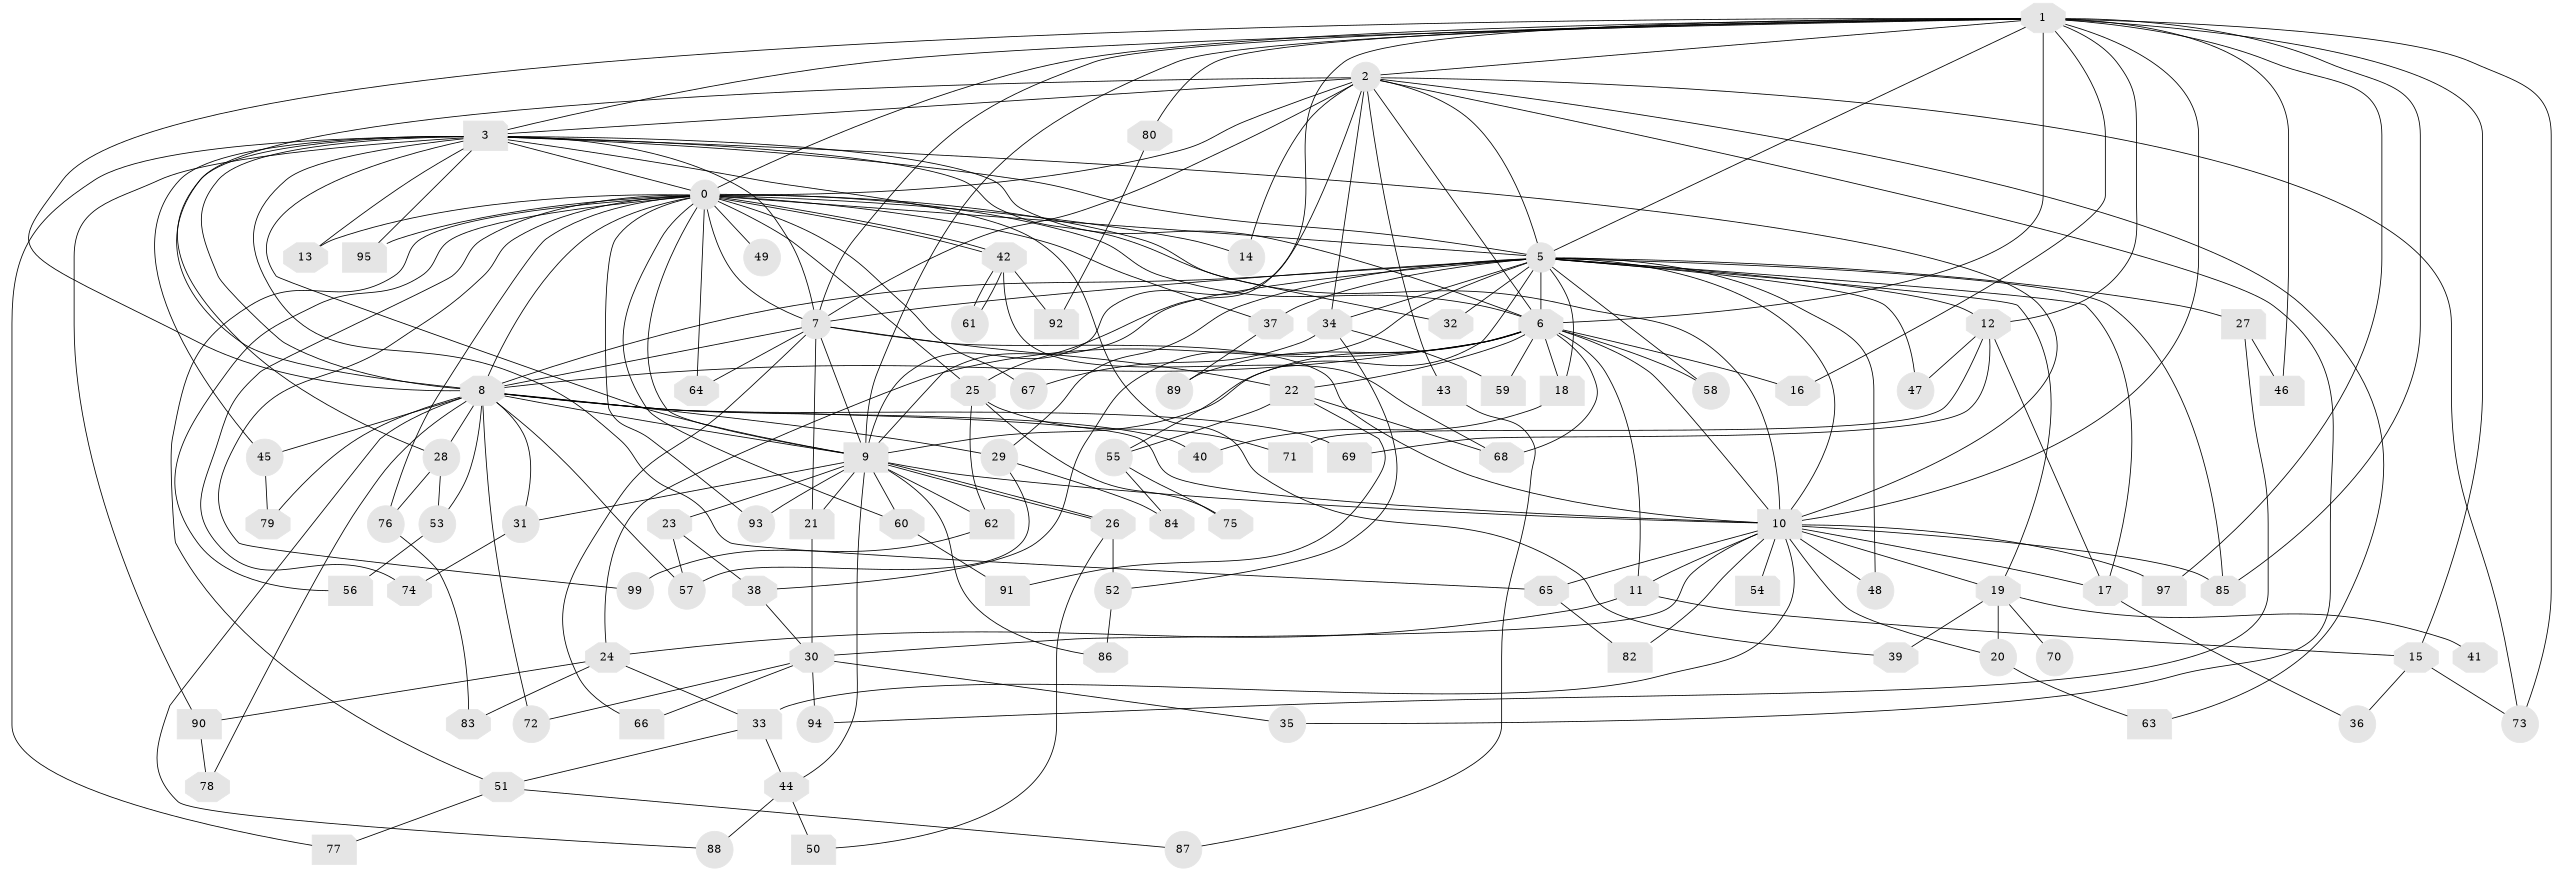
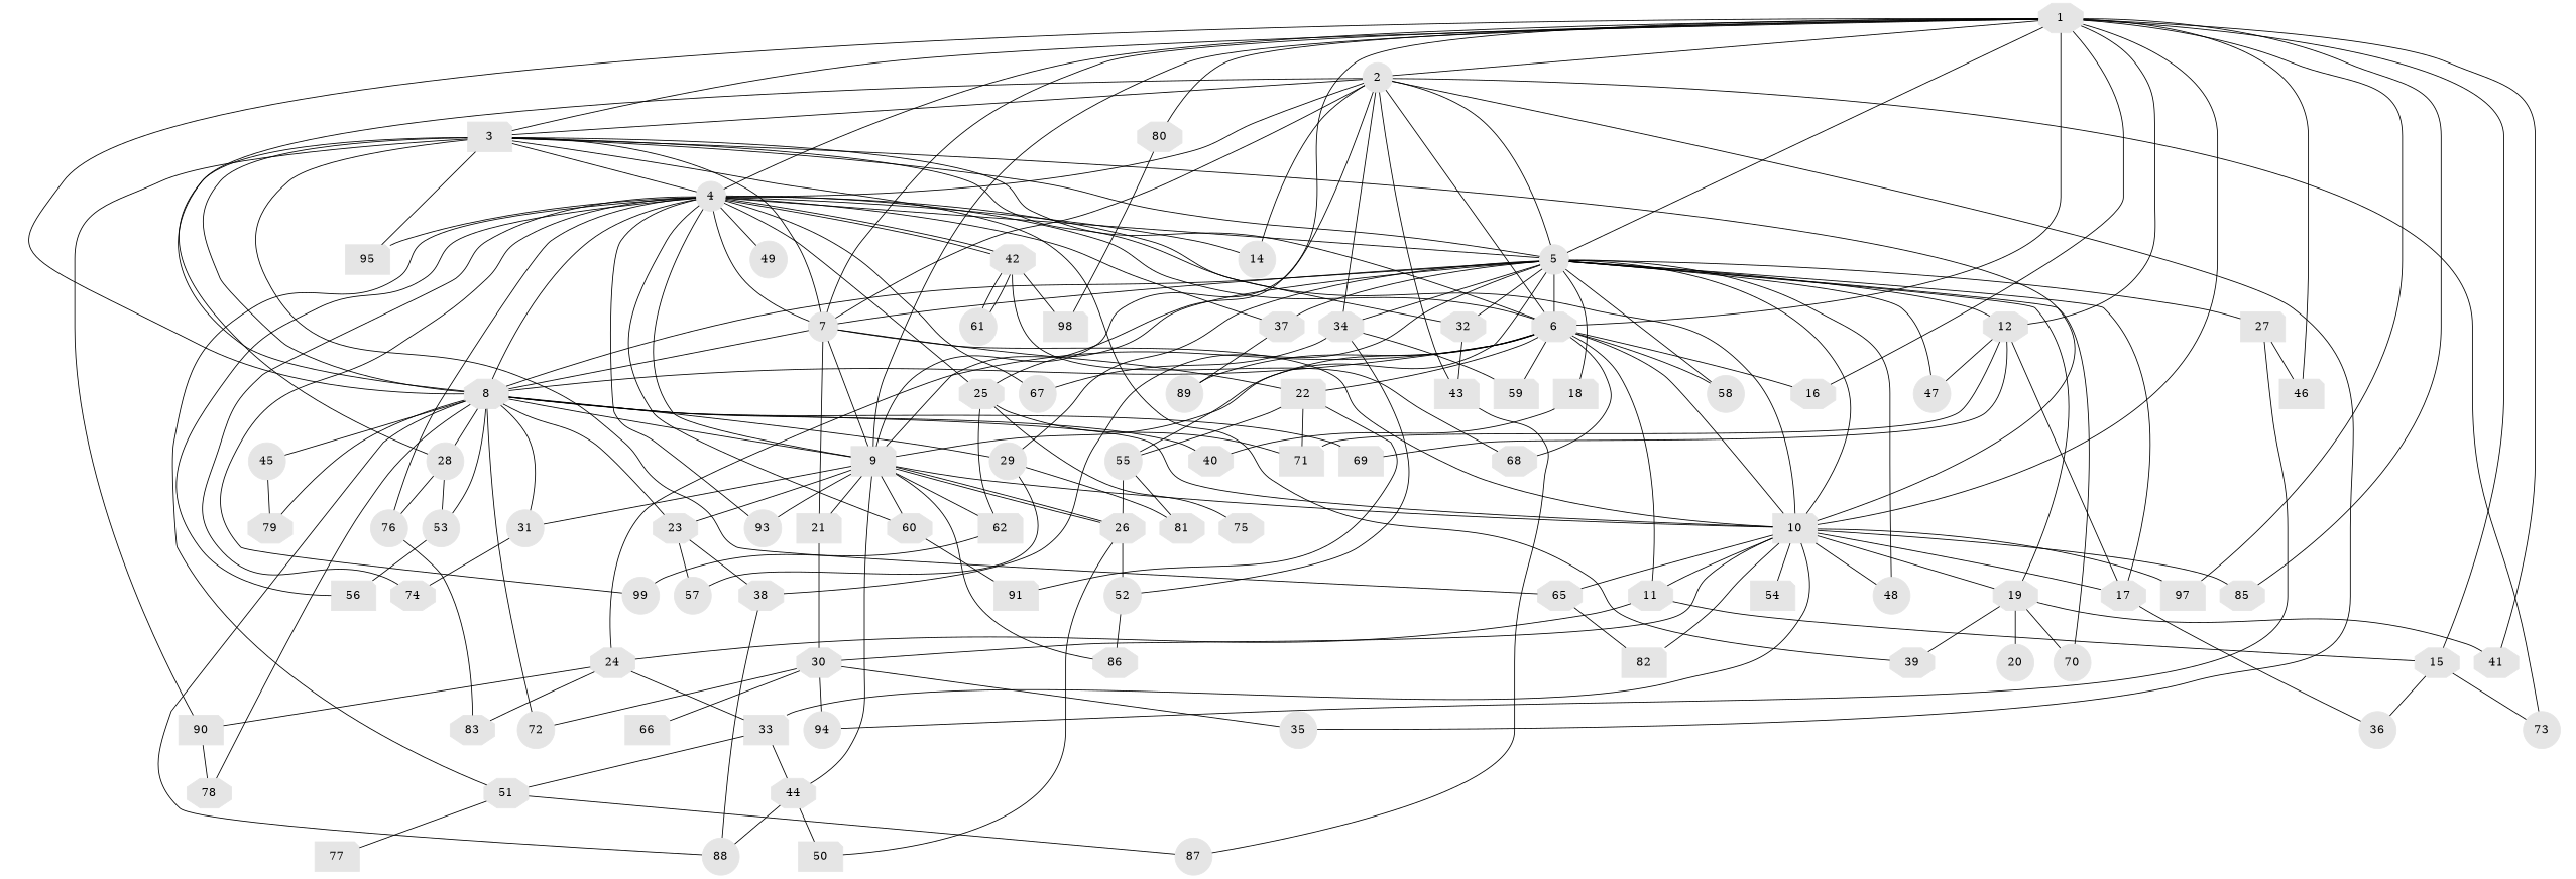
  graph {
    node [color=gray90 shape=octagon style=filled]
    2 [shape=circle]
    1
    3 [shape=note]
-   4 [shape=circle label=0]
+   4 [shape=circle]
    5 [shape=circle]
    6
    7 [shape=circle]
    8
    9 [shape=note]
    10 [shape=note]
    12
    15
    16
    25
    41
    46 [shape=note]
    80
    85
    97 [shape=note]
    14 [shape=circle]
    34
    35 [shape=circle]
    43 [shape=note]
-   63 [shape=note]
    73 [shape=circle]
-   13
    28 [shape=circle]
    32
    39
    45 [shape=circle]
    65
    77 [shape=note]
    90 [shape=note]
    95 [shape=note]
    37
    42
    49 [shape=circle]
    51
    56 [shape=note]
    60
-   64
    67 [shape=circle]
    74
    76 [shape=circle]
    93 [shape=circle]
    n46 [label=99 shape=circle]
    17
    18 [shape=note]
    19
    27 [shape=note]
    29 [shape=circle]
    38
    47 [shape=circle]
    48 [shape=circle]
    55 [shape=circle]
    58 [shape=circle]
    70 [shape=circle]
    11
    22 [shape=note]
    24
    59 [shape=note]
    89 [shape=circle]
    68
    21 [shape=note]
    66 [shape=note]
    23
    31 [shape=circle]
    40
    53 [shape=circle]
    69 [shape=note]
    72 [shape=circle]
    78
    79
    88 [shape=circle]
    26
    44
    62 [shape=note]
    86
    20 [shape=circle]
    30
    33 [shape=note]
    54 [shape=note]
    82 [shape=note]
    71 [shape=note]
    36 [shape=circle]
    75
-   92 [shape=note]
+   92 [shape=note label=98]
    52 [shape=circle]
    87 [shape=circle]
    61 [shape=circle]
    91 [shape=note]
    83
    94 [shape=circle]
    57 [shape=circle]
-   84
+   84 [label=81]
    50 [shape=note]
    2 -- 3
    2 -- 4
    2 -- 5
    2 -- 6
    2 -- 7
    2 -- 8
    2 -- 9
    2 -- 14
    2 -- 34
    2 -- 35
    2 -- 43
-   2 -- 63
    2 -- 73
    1 -- 2
    1 -- 3
    1 -- 4
    1 -- 5
    1 -- 6
    1 -- 7
    1 -- 8
    1 -- 9
    1 -- 10
    1 -- 12
    1 -- 15
    1 -- 16
    1 -- 25
-   1 -- 73
+   1 -- 41
    1 -- 46
    1 -- 80
    1 -- 85
    1 -- 97
    3 -- 4
    3 -- 5
    3 -- 6
    3 -- 7
    3 -- 8
-   3 -- 9
    3 -- 10
-   3 -- 13
    3 -- 28
    3 -- 32
    3 -- 39
-   3 -- 45
    3 -- 65
-   3 -- 77
    3 -- 90
    3 -- 95
    4 -- 5
    4 -- 6
    4 -- 7
    4 -- 8
    4 -- 9
    4 -- 10
    4 -- 25
    4 -- 14
-   4 -- 13
    4 -- 95
    4 -- 37
    4 -- 42
    4 -- 42
    4 -- 49
    4 -- 51
    4 -- 56
    4 -- 60
-   4 -- 64
    4 -- 67
    4 -- 74
    4 -- 76
    4 -- 93
    4 -- n46
    5 -- 6
    5 -- 7
    5 -- 8
    5 -- 9
    5 -- 10
    5 -- 12
    5 -- 34
    5 -- 32
    5 -- 37
    5 -- 17
    5 -- 18
    5 -- 19
    5 -- 27
    5 -- 29
    5 -- 38
    5 -- 47
    5 -- 48
    5 -- 55
    5 -- 58
-   5 -- 85
+   5 -- 70
    6 -- 8
    6 -- 9
    6 -- 10
    6 -- 16
-   6 -- 18
    6 -- 58
    6 -- 11
    6 -- 22
    6 -- 24
    6 -- 59
    6 -- 89
    6 -- 68
    7 -- 8
    7 -- 9
    7 -- 10
-   7 -- 64
    7 -- 22
    7 -- 21
-   7 -- 66
    8 -- 9
    8 -- 10
    8 -- 28
    8 -- 45
    8 -- 29
-   8 -- 57
+   8 -- 23
    8 -- 31
    8 -- 40
    8 -- 53
    8 -- 69
    8 -- 72
    8 -- 78
    8 -- 79
    8 -- 88
    9 -- 10
    9 -- 60
    9 -- 93
    9 -- 21
    9 -- 23
    9 -- 31
    9 -- 26
    9 -- 26
    9 -- 44
    9 -- 62
    9 -- 86
    10 -- 85
    10 -- 97
    10 -- 65
    10 -- 17
    10 -- 19
    10 -- 48
    10 -- 11
-   10 -- 20
    10 -- 30
    10 -- 33
    10 -- 54
    10 -- 82
    12 -- 17
    12 -- 47
    12 -- 69
    12 -- 71
    15 -- 73
    15 -- 36
    25 -- 62
    25 -- 71
    25 -- 75
    80 -- 92
    34 -- 67
    34 -- 59
    34 -- 52
    43 -- 87
    28 -- 76
    28 -- 53
+   32 -- 43
    45 -- 79
    65 -- 82
    90 -- 78
    37 -- 89
    42 -- 68
    42 -- 92
    42 -- 61
    42 -- 61
    51 -- 77
    51 -- 87
    60 -- 91
    76 -- 83
    17 -- 36
    18 -- 40
    19 -- 41
    19 -- 39
    19 -- 70
    19 -- 20
    27 -- 46
    27 -- 94
    29 -- 57
    29 -- 84
-   38 -- 30
-   55 -- 75
+   38 -- 88
+   55 -- 26
    55 -- 84
    11 -- 15
    11 -- 24
    22 -- 55
-   22 -- 68
+   22 -- 71
    22 -- 91
    24 -- 90
    24 -- 33
    24 -- 83
    21 -- 30
    23 -- 38
    23 -- 57
    31 -- 74
    53 -- 56
    26 -- 52
    26 -- 50
    44 -- 88
    44 -- 50
    62 -- n46
-   20 -- 63
    30 -- 35
    30 -- 66
    30 -- 72
    30 -- 94
    33 -- 51
    33 -- 44
    52 -- 86
  }
